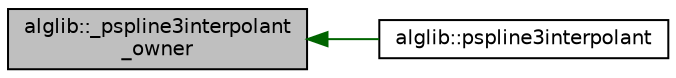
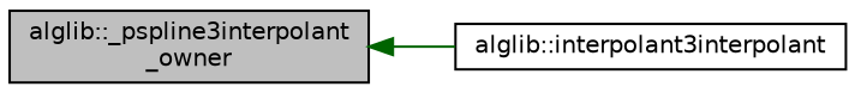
  digraph {
    rankdir=LR
    node [color=black fontname=Helvetica fontsize=10 shape=record style=filled]
    n1 [fillcolor=grey75 fontcolor=black height=0.2 label="alglib::_pspline3interpolant\l_owner" width=0.4]
-   n2 [fillcolor=white height=0.2 label="alglib::pspline3interpolant" width=0.4]
+   n2 [fillcolor=white height=0.2 label="alglib::interpolant3interpolant" width=0.4]
    n1 -> n2 [color=darkgreen dir=back fontname=Helvetica fontsize=10 labelfontname=Helvetica labelfontsize=10 style=solid]
  }
